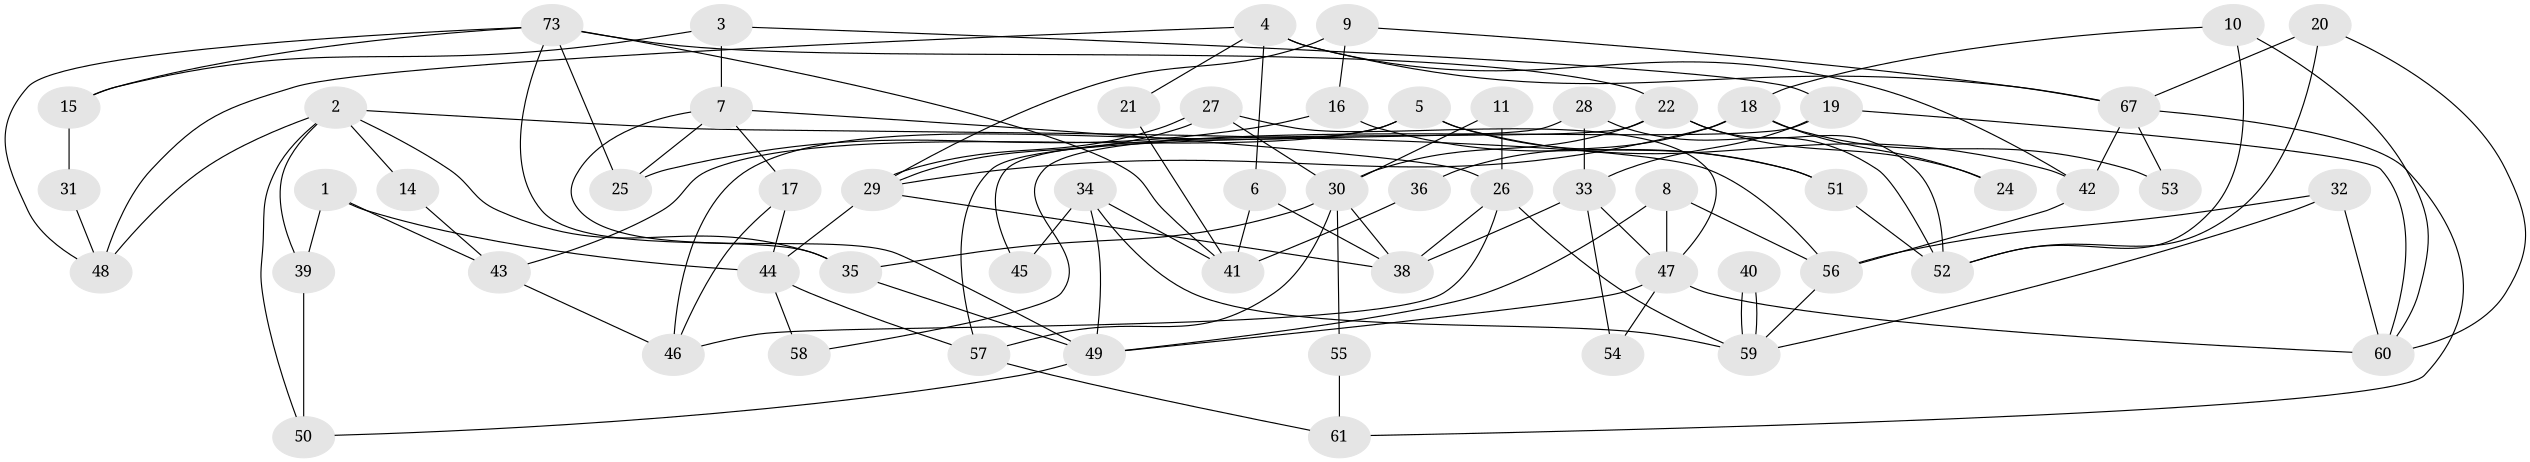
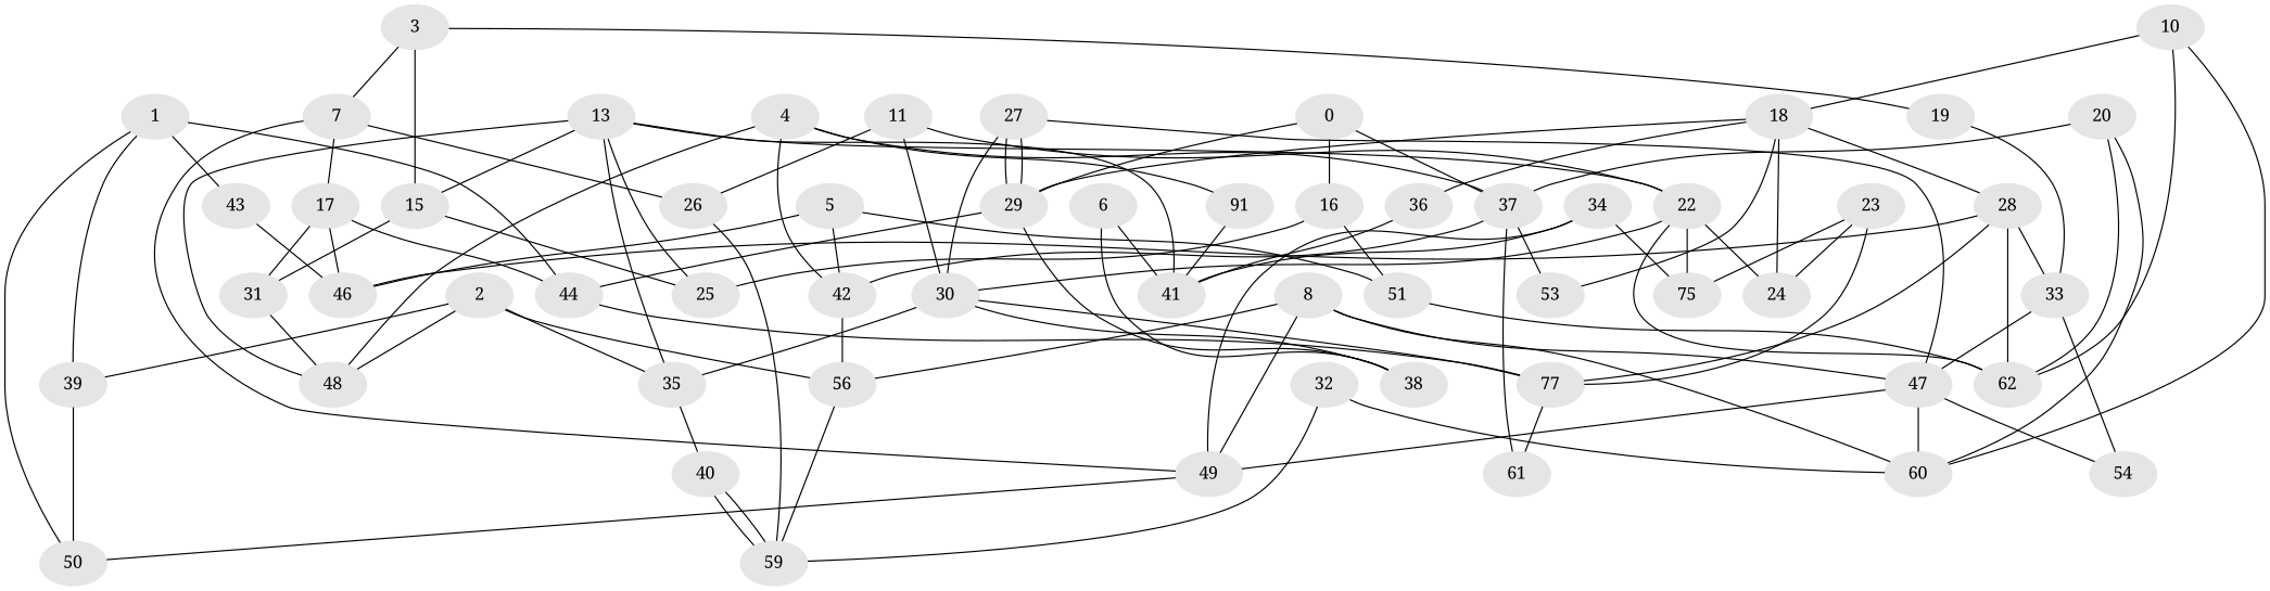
  graph {
    fontname="Noto Serif"
    node [color=gray90 fontname="Noto Serif" style=filled]
    edge [fontname="Noto Serif"]
    1
    39
    43
    44
    50
    46
-   58
-   57
+   57 [label=77]
    2
-   14
    35
    48
    56
    40
    59
    3
    7
    15
    19
    17
    26
    49
    25
    31
    33
    4
    6
-   21
-   37 [label=67]
+   21 [label=91]
+   37
    42
    38
    41
    53
    61
    5
    51
-   52
+   52 [label=62]
    8
    47
    60
    54
-   9
+   9 [label=0]
    16
    29
    10
    18
    24
    28
    36
    11
    22
    30
-   45
-   55
-   13 [label=73]
+   45 [label=75]
+   13
    20
+   23
    27
    32
    34
    1 -- 39
    1 -- 43
    1 -- 44
-   2 -- 50
+   1 -- 50
    39 -- 50
    43 -- 46
-   44 -- 58
    44 -- 57
    57 -- 61
    2 -- 39
-   2 -- 14
    2 -- 35
    2 -- 48
    2 -- 56
-   14 -- 43
-   35 -- 49
+   35 -- 40
    56 -- 59
    40 -- 59
    40 -- 59
    3 -- 7
    3 -- 15
    3 -- 19
    7 -- 17
    7 -- 26
    7 -- 49
-   7 -- 25
+   15 -- 25
    15 -- 31
-   19 -- 58
    19 -- 33
    17 -- 44
    17 -- 46
+   17 -- 31
    26 -- 59
-   26 -- 38
    49 -- 50
    31 -- 48
-   33 -- 38
    33 -- 47
    33 -- 54
    4 -- 48
-   4 -- 6
    4 -- 21
    4 -- 37
    4 -- 42
    6 -- 38
    6 -- 41
    21 -- 41
    37 -- 42
    37 -- 53
    37 -- 61
    42 -- 56
-   5 -- 43
    5 -- 46
    5 -- 42
    5 -- 51
    51 -- 52
    8 -- 56
    8 -- 49
    8 -- 47
-   19 -- 60
+   8 -- 60
    47 -- 49
    47 -- 60
    47 -- 54
    9 -- 37
    9 -- 16
    9 -- 29
    16 -- 25
    16 -- 51
    29 -- 44
    29 -- 38
    10 -- 52
    10 -- 60
    10 -- 18
    18 -- 53
    18 -- 29
    18 -- 24
+   18 -- 28
    18 -- 36
-   26 -- 46
+   28 -- 46
    28 -- 57
    28 -- 33
    28 -- 52
    36 -- 41
    11 -- 26
+   11 -- 22
    11 -- 30
    22 -- 52
    22 -- 24
    22 -- 30
    22 -- 45
    30 -- 57
    30 -- 35
    30 -- 38
-   30 -- 55
-   55 -- 61
    13 -- 35
    13 -- 48
    13 -- 15
    13 -- 25
    13 -- 41
    13 -- 22
    20 -- 37
    20 -- 52
    20 -- 60
+   23 -- 57
+   23 -- 24
+   23 -- 45
    27 -- 47
    27 -- 29
    27 -- 29
    27 -- 30
-   32 -- 56
    32 -- 59
    32 -- 60
-   34 -- 59
    34 -- 49
    34 -- 41
    34 -- 45
  }
